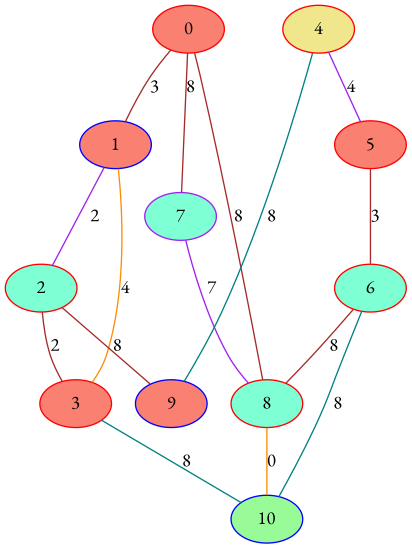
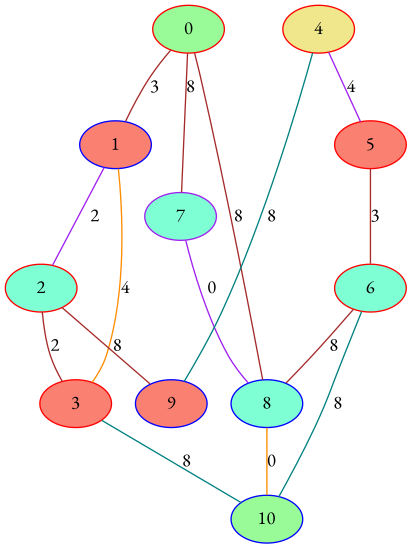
  graph {
    fontname="EB Garamond"
    node [color=red fillcolor=salmon fontname="EB Garamond" style=filled weight=1]
    edge [color=brown fontname="EB Garamond"]
-   0
+   0 [fillcolor=palegreen]
    1 [color=blue]
    7 [color=purple fillcolor=aquamarine weight=4]
-   8 [fillcolor=aquamarine weight=3]
+   8 [color=blue fillcolor=aquamarine weight=3]
    2 [fillcolor=aquamarine]
    3
    10 [color=blue fillcolor=palegreen weight=3]
    9 [color=blue weight=3]
    4 [fillcolor=khaki]
    5
    6 [fillcolor=aquamarine]
    0 -- 1 [label=3]
    0 -- 7 [label=8]
    0 -- 8 [label=8]
    1 -- 2 [color=purple label=2]
    1 -- 3 [color=darkorange label=4]
-   7 -- 8 [color=purple label=7]
+   7 -- 8 [color=purple label=0]
    8 -- 10 [color=darkorange label=0]
    2 -- 3 [label=2]
    2 -- 9 [label=8]
    3 -- 10 [color=teal label=8]
    4 -- 9 [color=teal label=8]
    4 -- 5 [color=purple label=4]
    5 -- 6 [label=3]
    6 -- 8 [label=8]
    6 -- 10 [color=teal label=8]
  }
